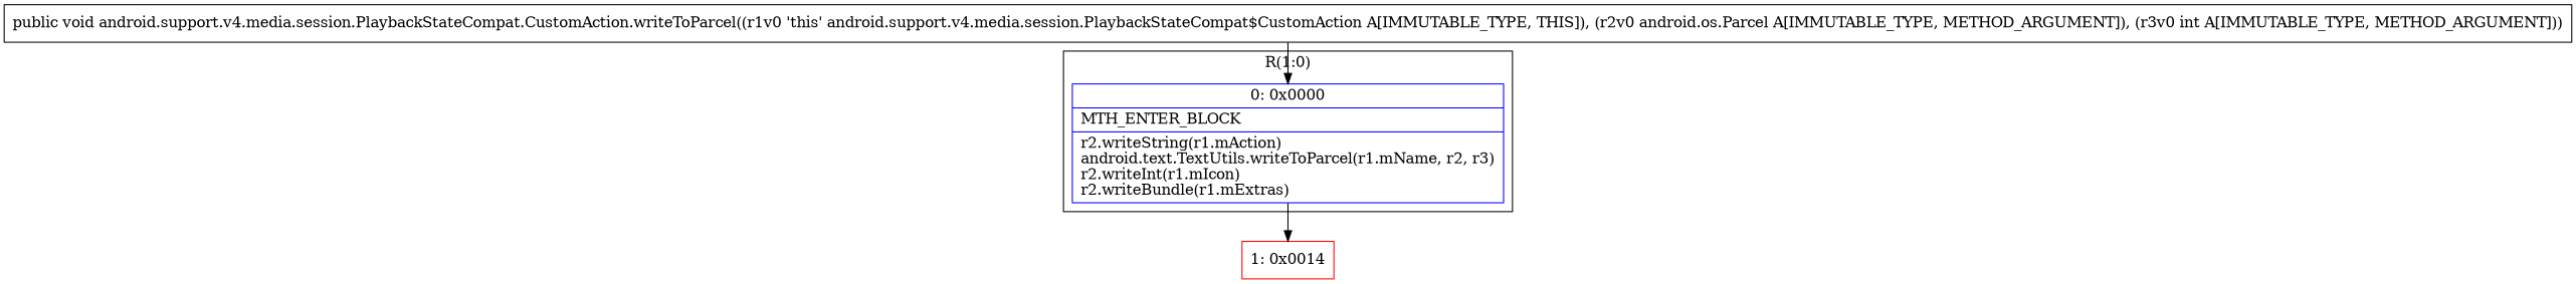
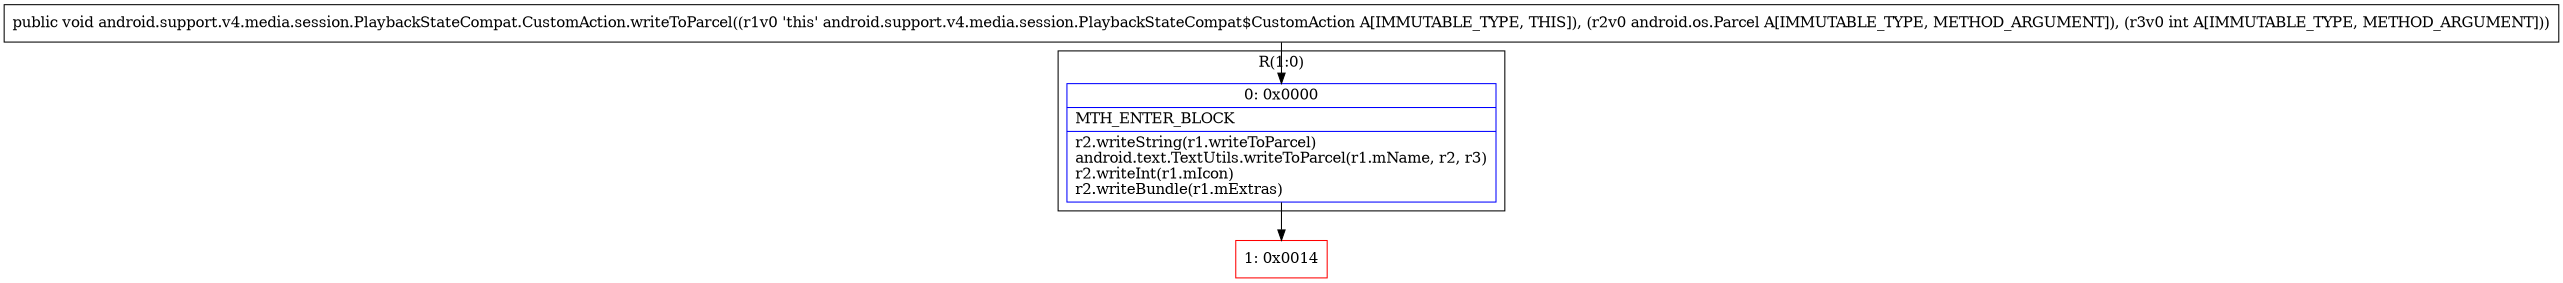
  digraph {
    node [shape=record]
-   n1 [color=blue label="{0\:\ 0x0000|MTH_ENTER_BLOCK\l|r2.writeString(r1.mAction)\landroid.text.TextUtils.writeToParcel(r1.mName, r2, r3)\lr2.writeInt(r1.mIcon)\lr2.writeBundle(r1.mExtras)\l}"]
+   n1 [color=blue label="{0\:\ 0x0000|MTH_ENTER_BLOCK\l|r2.writeString(r1.writeToParcel)\landroid.text.TextUtils.writeToParcel(r1.mName, r2, r3)\lr2.writeInt(r1.mIcon)\lr2.writeBundle(r1.mExtras)\l}"]
    n2 [color=red label="{1\:\ 0x0014}"]
    n3 [label="{public void android.support.v4.media.session.PlaybackStateCompat.CustomAction.writeToParcel((r1v0 'this' android.support.v4.media.session.PlaybackStateCompat$CustomAction A[IMMUTABLE_TYPE, THIS]), (r2v0 android.os.Parcel A[IMMUTABLE_TYPE, METHOD_ARGUMENT]), (r3v0 int A[IMMUTABLE_TYPE, METHOD_ARGUMENT])) }"]
    subgraph cluster_1 {
      label="R(1:0)"
      n1
    }
    n1 -> n2
    n3 -> n1
  }
